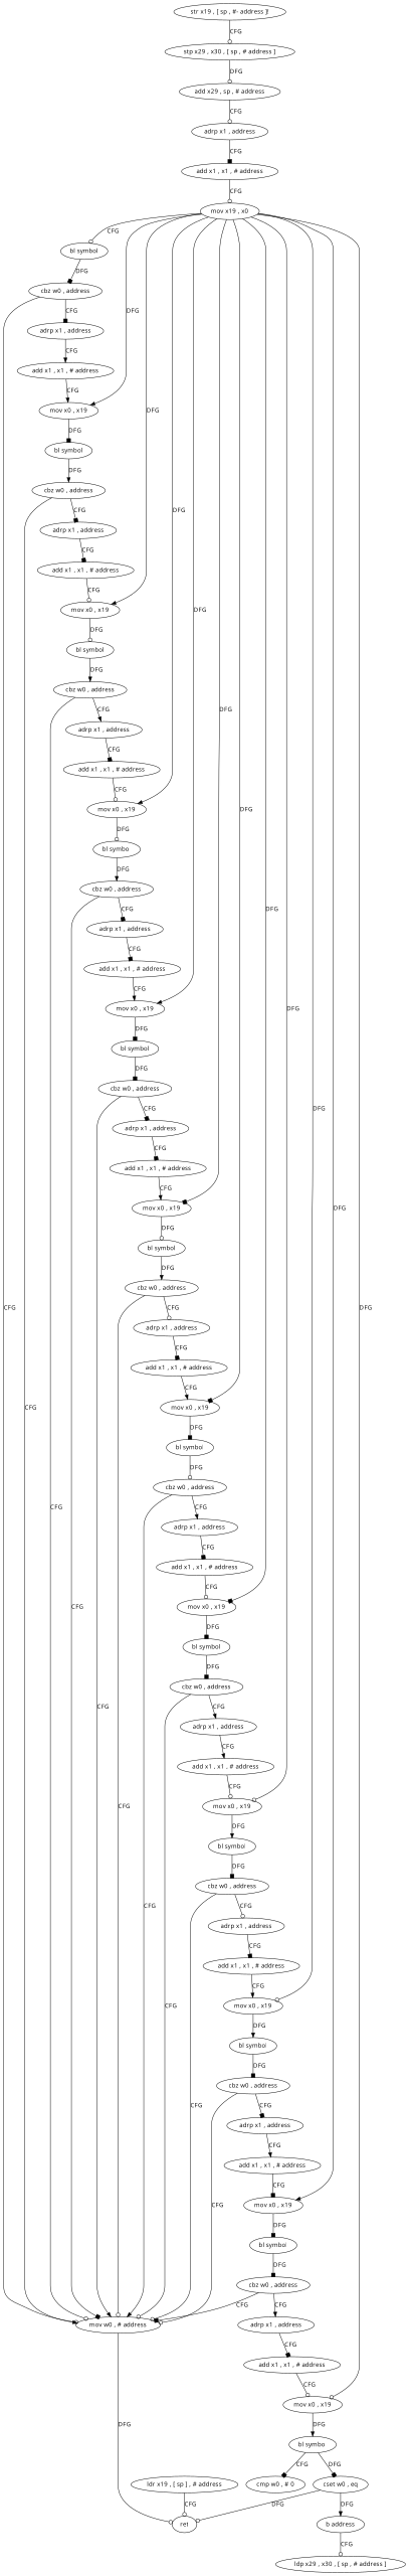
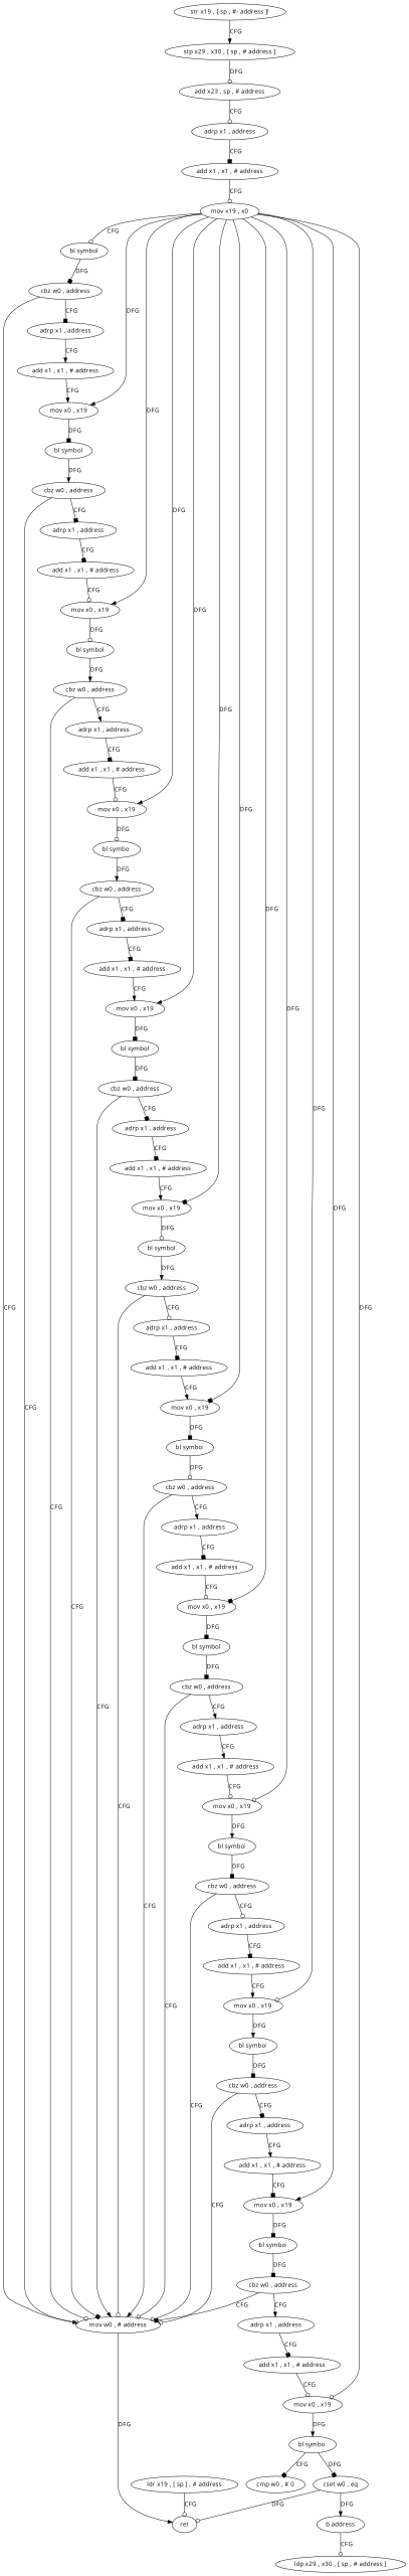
  digraph {
    fontname="Open Sans"
    node [fontname="Open Sans"]
    edge [arrowhead=box fontname="Open Sans"]
    n1 [label="str x19 , [ sp , #- address ]!"]
    n2 [label="stp x29 , x30 , [ sp , # address ]"]
-   n3 [label="add x29 , sp , # address"]
+   n3 [label="add x23 , sp , # address"]
    n4 [label="adrp x1 , address"]
    n5 [label="add x1 , x1 , # address"]
    n6 [label="mov x19 , x0"]
    n7 [label="bl symbol"]
    n8 [label="mov x0 , x19"]
    n9 [label="mov x0 , x19"]
    n10 [label="mov x0 , x19"]
    n11 [label="mov x0 , x19"]
    n12 [label="mov x0 , x19"]
    n13 [label="mov x0 , x19"]
    n14 [label="mov x0 , x19"]
    n15 [label="mov x0 , x19"]
    n16 [label="mov x0 , x19"]
    n17 [label="mov x0 , x19"]
    n18 [label="mov x0 , x19"]
    n19 [label="cbz w0 , address"]
    n20 [label="bl symbol"]
    n21 [label="bl symbol"]
    n22 [label="bl symbol"]
    n23 [label="bl symbol"]
    n24 [label="bl symbol"]
    n25 [label="bl symbol"]
    n26 [label="bl symbol"]
    n27 [label="bl symbol"]
    n28 [label="bl symbol"]
    n29 [label="bl symbol"]
    n30 [label="bl symbol"]
    n31 [label="mov w0 , # address"]
    n32 [label="adrp x1 , address"]
    n33 [label=ret]
    n34 [label="add x1 , x1 , # address"]
    n35 [label="ldp x29 , x30 , [ sp , # address ]"]
    n36 [label="ldr x19 , [ sp ] , # address"]
    n37 [label="cbz w0 , address"]
    n38 [label="adrp x1 , address"]
    n39 [label="add x1 , x1 , # address"]
    n40 [label="cbz w0 , address"]
    n41 [label="adrp x1 , address"]
    n42 [label="add x1 , x1 , # address"]
    n43 [label="cbz w0 , address"]
    n44 [label="adrp x1 , address"]
    n45 [label="add x1 , x1 , # address"]
    n46 [label="cbz w0 , address"]
    n47 [label="adrp x1 , address"]
    n48 [label="add x1 , x1 , # address"]
    n49 [label="cbz w0 , address"]
    n50 [label="adrp x1 , address"]
    n51 [label="add x1 , x1 , # address"]
    n52 [label="cbz w0 , address"]
    n53 [label="adrp x1 , address"]
    n54 [label="add x1 , x1 , # address"]
    n55 [label="cbz w0 , address"]
    n56 [label="adrp x1 , address"]
    n57 [label="add x1 , x1 , # address"]
    n58 [label="cbz w0 , address"]
    n59 [label="adrp x1 , address"]
    n60 [label="add x1 , x1 , # address"]
    n61 [label="cbz w0 , address"]
    n62 [label="adrp x1 , address"]
    n63 [label="add x1 , x1 , # address"]
    n64 [label="cbz w0 , address"]
    n65 [label="adrp x1 , address"]
    n66 [label="add x1 , x1 , # address"]
    n67 [label="cmp w0 , # 0"]
    n68 [label="cset w0 , eq"]
    n69 [label="b address"]
-   n1 -> n2 [arrowhead=odot label=CFG]
+   n1 -> n2 [arrowhead=normal label=CFG]
    n2 -> n3 [arrowhead=odot label=DFG]
    n3 -> n4 [arrowhead=odot label=CFG]
    n4 -> n5 [label=CFG]
    n5 -> n6 [arrowhead=odot label=CFG]
    n6 -> n7 [arrowhead=odot label=CFG]
    n6 -> n8 [arrowhead=normal label=DFG]
    n6 -> n9 [arrowhead=normal label=DFG]
    n6 -> n10 [arrowhead=normal label=DFG]
    n6 -> n11 [arrowhead=normal label=DFG]
    n6 -> n12 [label=DFG]
    n6 -> n13 [label=DFG]
    n6 -> n14 [label=DFG]
    n6 -> n15 [arrowhead=odot label=DFG]
    n6 -> n16 [arrowhead=odot label=DFG]
    n6 -> n17 [arrowhead=normal label=DFG]
    n6 -> n18 [arrowhead=odot label=DFG]
    n7 -> n19 [label=DFG]
    n8 -> n20 [label=DFG]
    n9 -> n21 [arrowhead=odot label=DFG]
    n10 -> n22 [arrowhead=odot label=DFG]
    n11 -> n23 [label=DFG]
    n12 -> n24 [arrowhead=odot label=DFG]
    n13 -> n25 [label=DFG]
    n14 -> n26 [label=DFG]
    n15 -> n27 [arrowhead=normal label=DFG]
    n16 -> n28 [arrowhead=normal label=DFG]
    n17 -> n29 [label=DFG]
    n18 -> n30 [arrowhead=normal label=DFG]
    n19 -> n31 [arrowhead=odot label=CFG]
    n19 -> n32 [label=CFG]
    n20 -> n37 [arrowhead=normal label=DFG]
    n21 -> n40 [arrowhead=normal label=DFG]
    n22 -> n43 [arrowhead=normal label=DFG]
    n23 -> n46 [label=DFG]
    n24 -> n49 [arrowhead=normal label=DFG]
    n25 -> n52 [arrowhead=odot label=DFG]
    n26 -> n55 [label=DFG]
    n27 -> n58 [label=DFG]
    n28 -> n61 [label=DFG]
    n29 -> n64 [label=DFG]
    n30 -> n67 [label=CFG]
    n30 -> n68 [label=DFG]
-   n31 -> n33 [arrowhead=odot label=DFG]
+   n31 -> n33 [arrowhead=normal label=DFG]
    n32 -> n34 [arrowhead=normal label=CFG]
    n34 -> n8 [arrowhead=normal label=CFG]
    n36 -> n33 [arrowhead=odot label=CFG]
    n37 -> n31 [arrowhead=normal label=CFG]
    n37 -> n38 [label=CFG]
    n38 -> n39 [label=CFG]
    n39 -> n9 [arrowhead=odot label=CFG]
    n40 -> n31 [arrowhead=odot label=CFG]
    n40 -> n41 [arrowhead=normal label=CFG]
    n41 -> n42 [label=CFG]
    n42 -> n10 [arrowhead=odot label=CFG]
    n43 -> n31 [label=CFG]
    n43 -> n44 [label=CFG]
    n44 -> n45 [label=CFG]
    n45 -> n11 [arrowhead=normal label=CFG]
    n46 -> n31 [arrowhead=normal label=CFG]
    n46 -> n47 [label=CFG]
    n47 -> n48 [label=CFG]
    n48 -> n12 [arrowhead=normal label=CFG]
    n49 -> n31 [arrowhead=odot label=CFG]
    n49 -> n50 [arrowhead=odot label=CFG]
    n50 -> n51 [label=CFG]
    n51 -> n13 [arrowhead=normal label=CFG]
    n52 -> n31 [arrowhead=normal label=CFG]
    n52 -> n53 [arrowhead=normal label=CFG]
    n53 -> n54 [label=CFG]
    n54 -> n14 [arrowhead=odot label=CFG]
    n55 -> n31 [arrowhead=odot label=CFG]
    n55 -> n56 [arrowhead=normal label=CFG]
    n56 -> n57 [arrowhead=normal label=CFG]
    n57 -> n15 [arrowhead=odot label=CFG]
    n58 -> n31 [arrowhead=odot label=CFG]
    n58 -> n59 [arrowhead=odot label=CFG]
    n59 -> n60 [label=CFG]
    n60 -> n16 [arrowhead=normal label=CFG]
    n61 -> n31 [arrowhead=odot label=CFG]
    n61 -> n62 [label=CFG]
    n62 -> n63 [arrowhead=normal label=CFG]
    n63 -> n17 [label=CFG]
    n64 -> n31 [label=CFG]
    n64 -> n65 [arrowhead=normal label=CFG]
    n65 -> n66 [label=CFG]
    n66 -> n18 [arrowhead=odot label=CFG]
    n68 -> n33 [arrowhead=odot label=DFG]
    n68 -> n69 [arrowhead=normal label=DFG]
    n69 -> n35 [arrowhead=odot label=CFG]
  }
